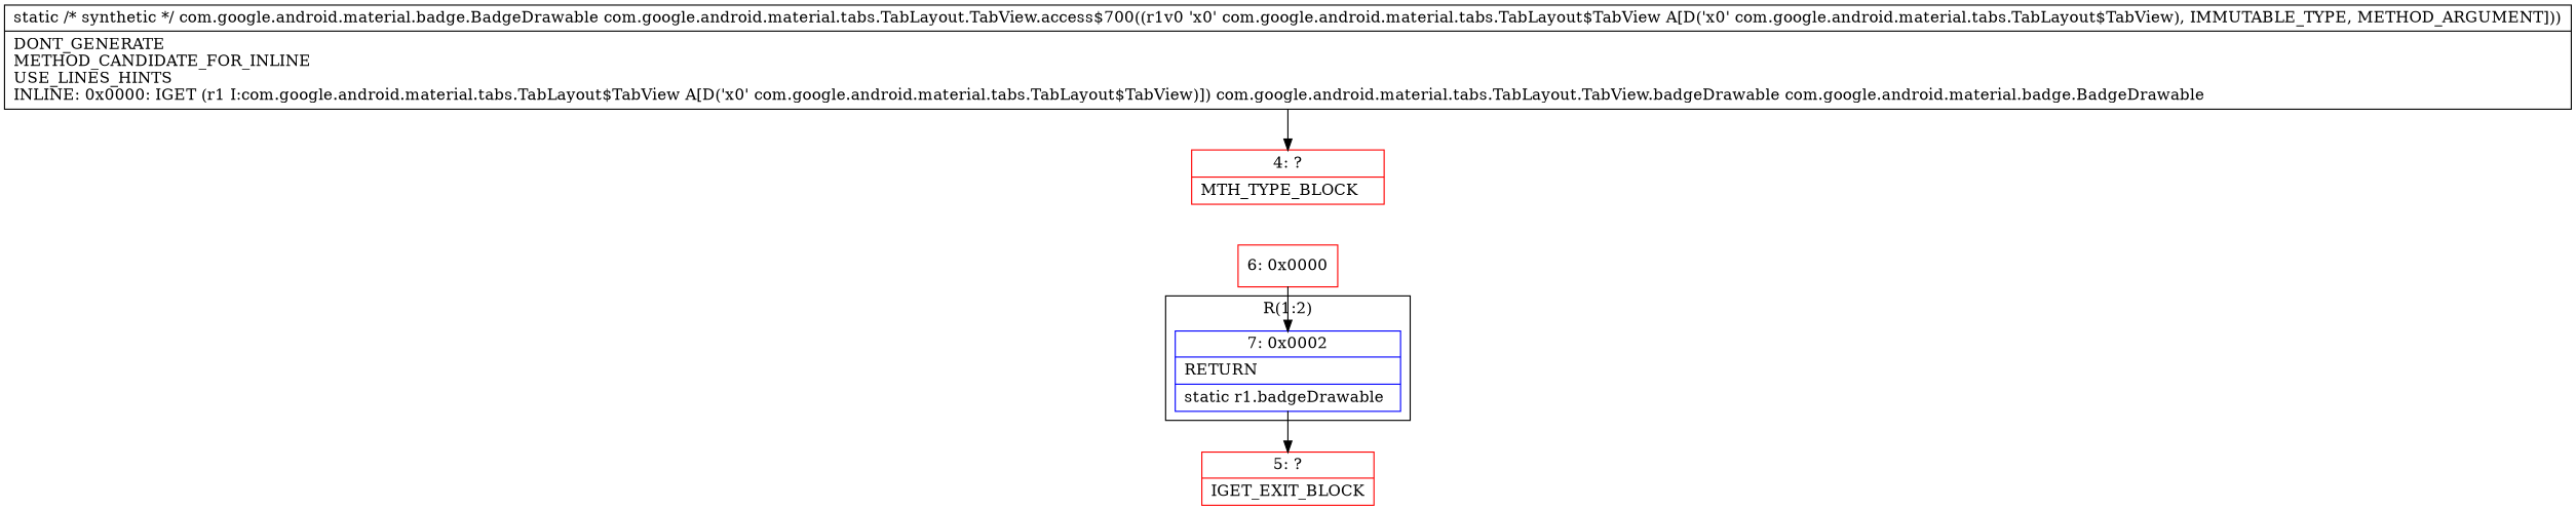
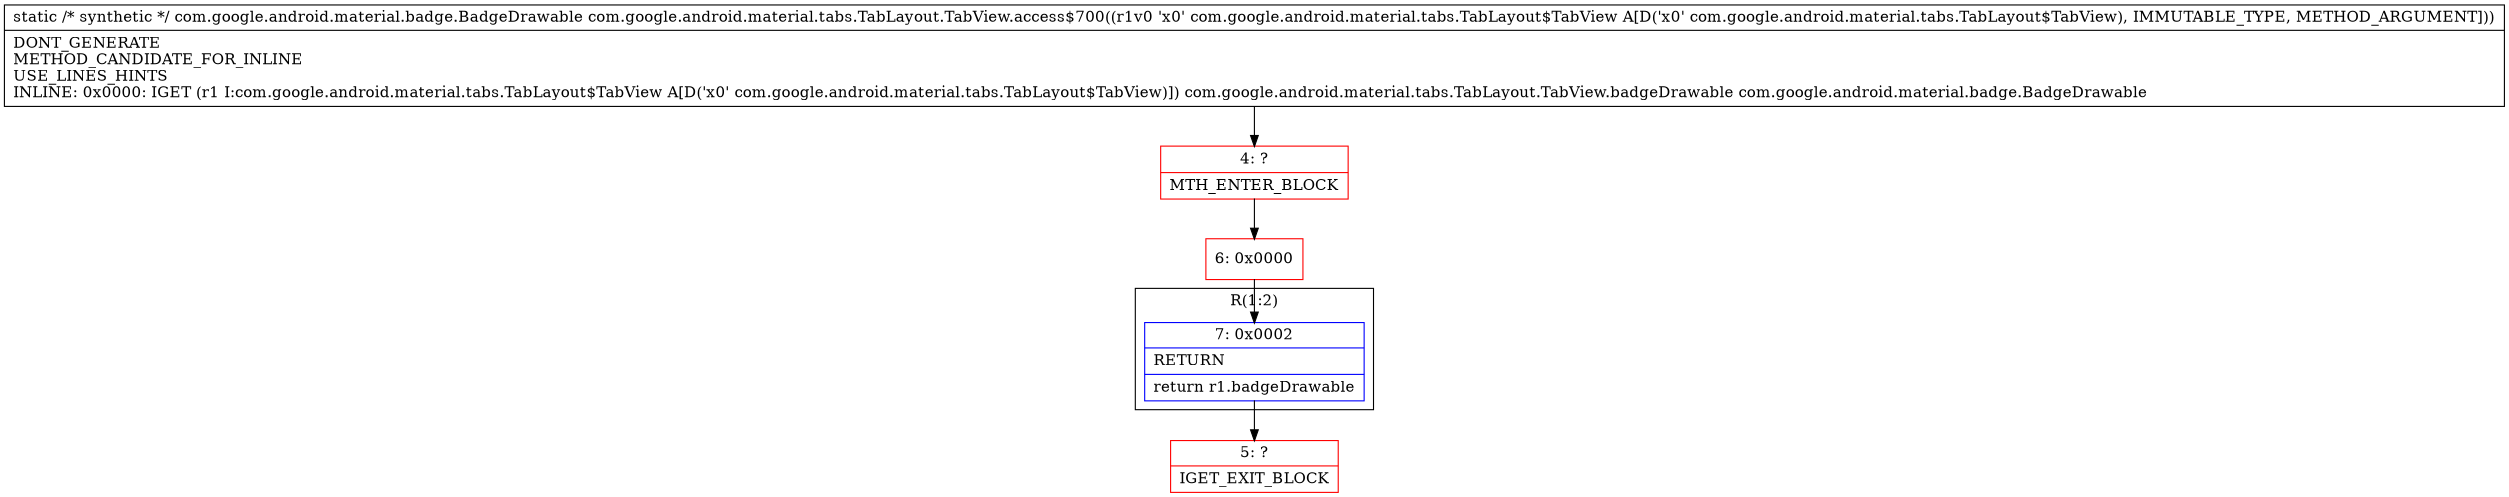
  digraph {
    node [color=red shape=record]
-   n1 [color=blue label="{7\:\ 0x0002|RETURN\l|static r1.badgeDrawable\l}"]
+   n1 [color=blue label="{7\:\ 0x0002|RETURN\l|return r1.badgeDrawable\l}"]
    n2 [label="{5\:\ ?|IGET_EXIT_BLOCK\l}"]
-   n3 [label="{4\:\ ?|MTH_TYPE_BLOCK\l}"]
+   n3 [label="{4\:\ ?|MTH_ENTER_BLOCK\l}"]
    n4 [label="{6\:\ 0x0000}"]
    n5 [label="{static \/* synthetic *\/ com.google.android.material.badge.BadgeDrawable com.google.android.material.tabs.TabLayout.TabView.access$700((r1v0 'x0' com.google.android.material.tabs.TabLayout$TabView A[D('x0' com.google.android.material.tabs.TabLayout$TabView), IMMUTABLE_TYPE, METHOD_ARGUMENT]))  | DONT_GENERATE\lMETHOD_CANDIDATE_FOR_INLINE\lUSE_LINES_HINTS\lINLINE: 0x0000: IGET  (r1 I:com.google.android.material.tabs.TabLayout$TabView A[D('x0' com.google.android.material.tabs.TabLayout$TabView)]) com.google.android.material.tabs.TabLayout.TabView.badgeDrawable com.google.android.material.badge.BadgeDrawable\l}" color=""]
    subgraph cluster_1 {
      label="R(1:2)"
      n1
    }
    n1 -> n2
+   n3 -> n4
    n4 -> n1
    n5 -> n3
  }
